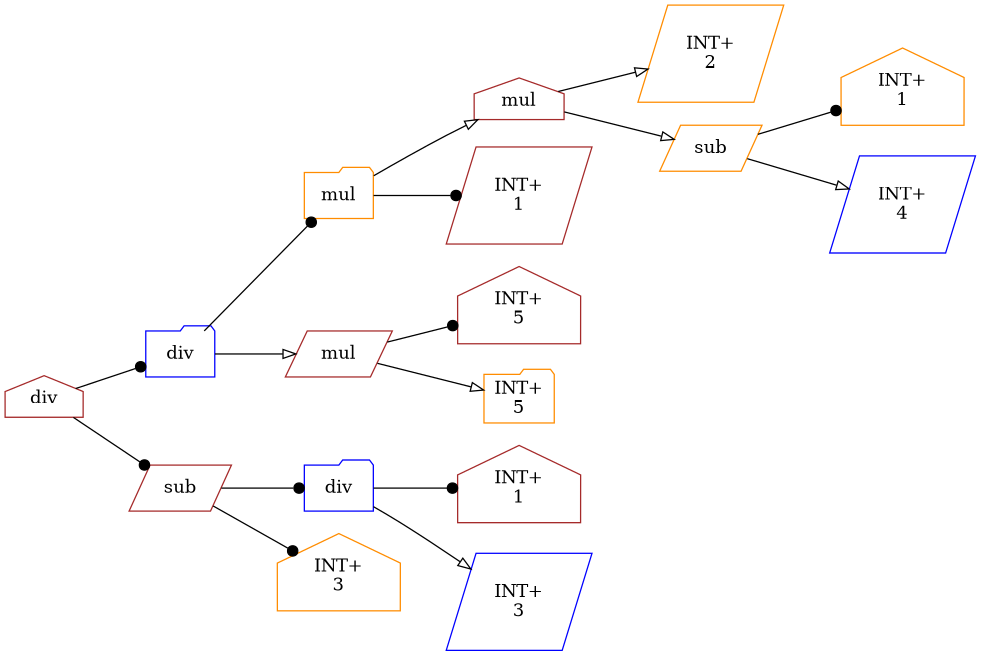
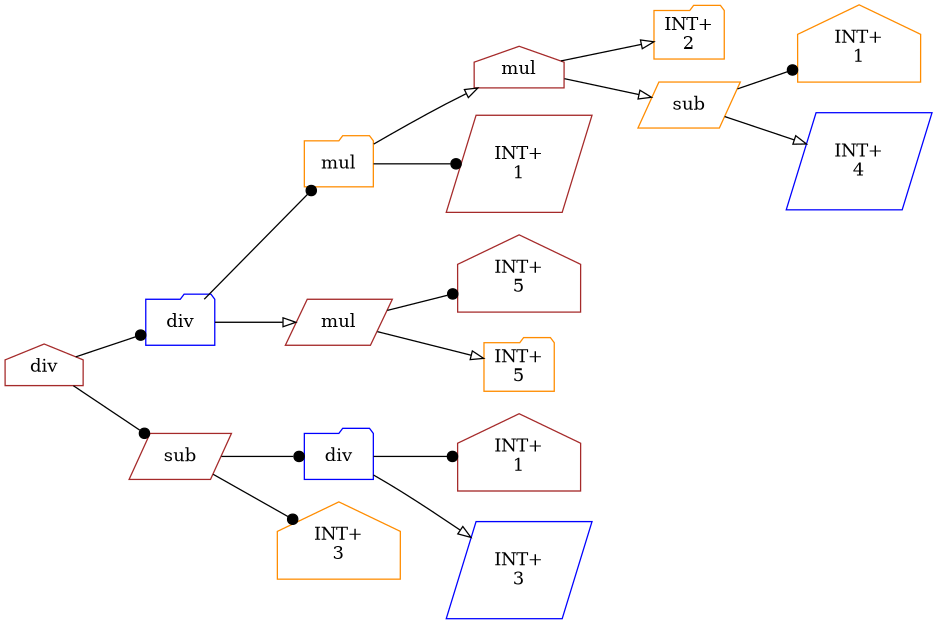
  digraph {
    rankdir=LR
    node [shape=house color=brown]
    edge [arrowhead=dot]
    n1 [label=div]
    n2 [label=div shape=folder color=blue]
    n3 [label=sub shape=parallelogram]
    n4 [label=mul shape=folder color=darkorange]
    n5 [label=mul shape=parallelogram]
    n6 [label=mul]
    n7 [label="INT+\n1" shape=parallelogram]
-   n8 [label="INT+\n2" shape=parallelogram color=darkorange]
+   n8 [label="INT+\n2" shape=folder color=darkorange]
    n9 [label=sub shape=parallelogram color=darkorange]
    n10 [label="INT+\n1" color=darkorange]
    n11 [label="INT+\n4" shape=parallelogram color=blue]
    n12 [label="INT+\n5"]
    n13 [label="INT+\n5" shape=folder color=darkorange]
    n14 [label=div shape=folder color=blue]
    n15 [label="INT+\n3" color=darkorange]
    n16 [label="INT+\n1"]
    n17 [label="INT+\n3" shape=parallelogram color=blue]
    n1 -> n2
    n1 -> n3
    n2 -> n4
    n2 -> n5 [arrowhead=onormal]
    n3 -> n14
    n3 -> n15
    n4 -> n6 [arrowhead=onormal]
    n4 -> n7
    n5 -> n12
    n5 -> n13 [arrowhead=onormal]
    n6 -> n8 [arrowhead=onormal]
    n6 -> n9 [arrowhead=onormal]
    n9 -> n10
    n9 -> n11 [arrowhead=onormal]
    n14 -> n16
    n14 -> n17 [arrowhead=onormal]
  }
